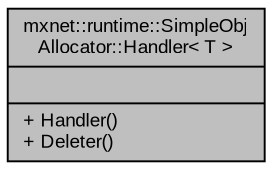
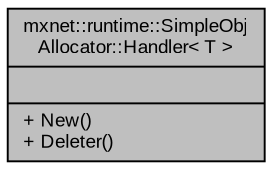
  digraph {
    fontname="Liberation Sans"
-   n1 [color=black fillcolor=grey75 fontcolor=black fontname="Liberation Sans" fontsize=10 height=0.2 label="{mxnet::runtime::SimpleObj\lAllocator::Handler\< T \>\n||+ Handler()\l+ Deleter()\l}" shape=record style=filled width=0.4]
+   n1 [color=black fillcolor=grey75 fontcolor=black fontname="Liberation Sans" fontsize=10 height=0.2 label="{mxnet::runtime::SimpleObj\lAllocator::Handler\< T \>\n||+ New()\l+ Deleter()\l}" shape=record style=filled width=0.4]
  }
